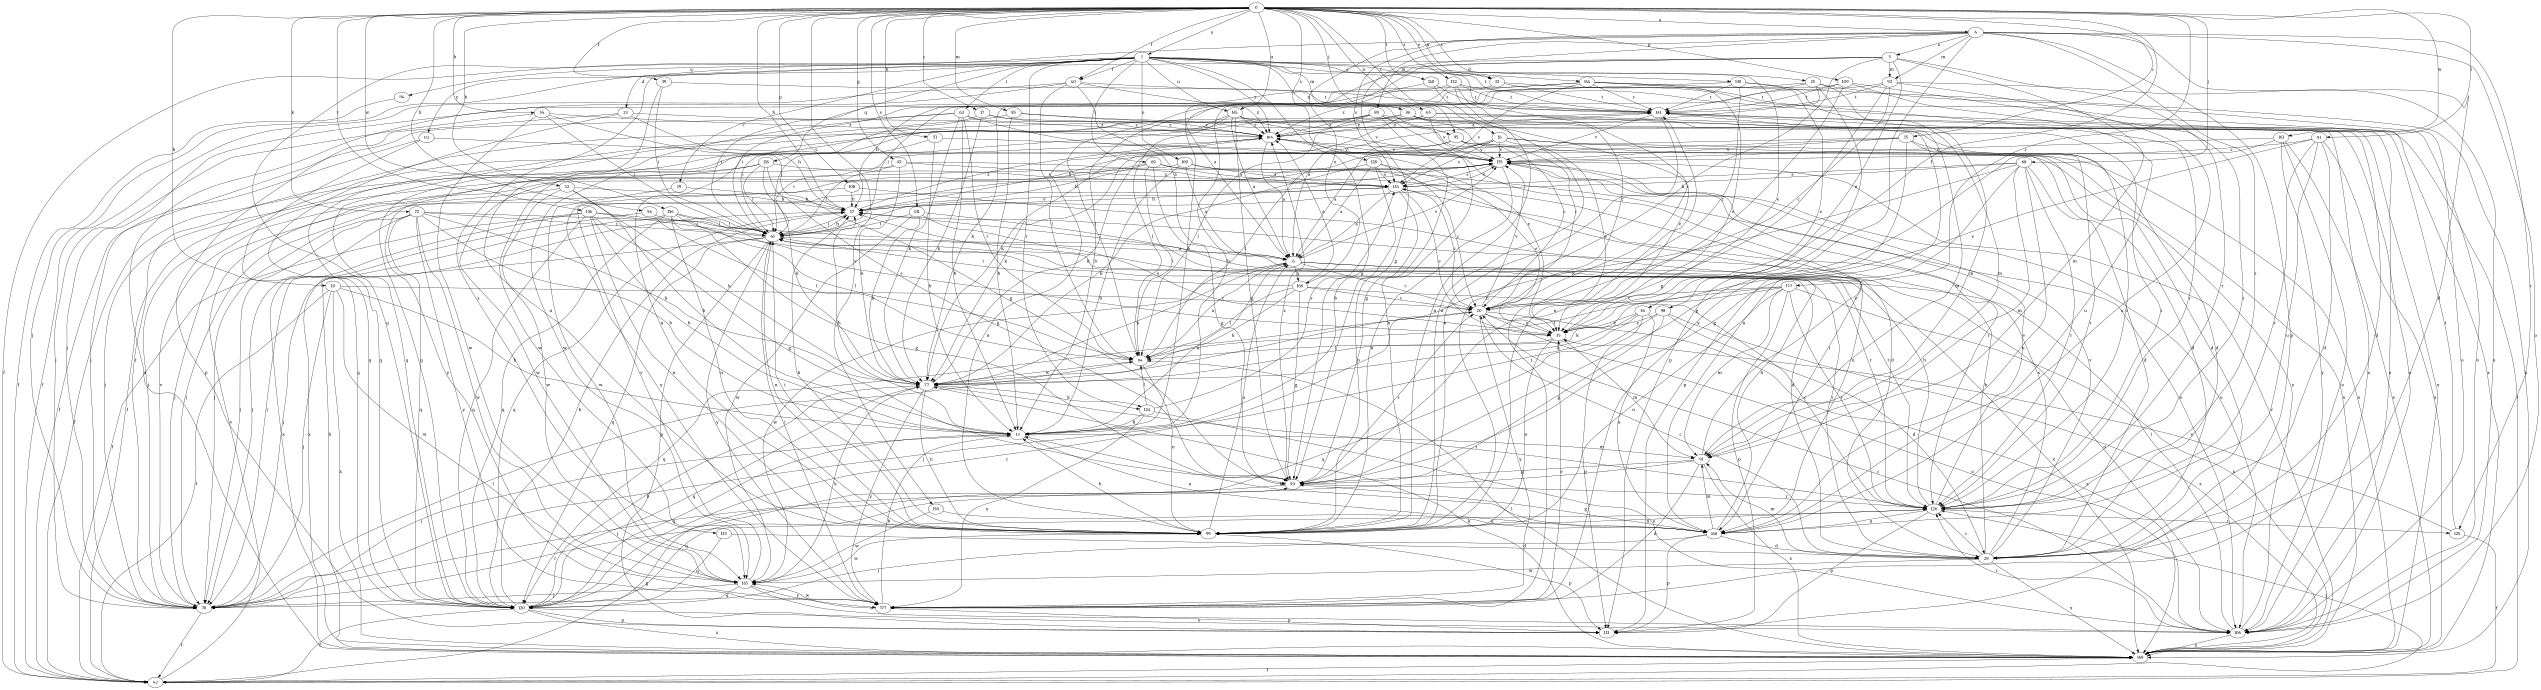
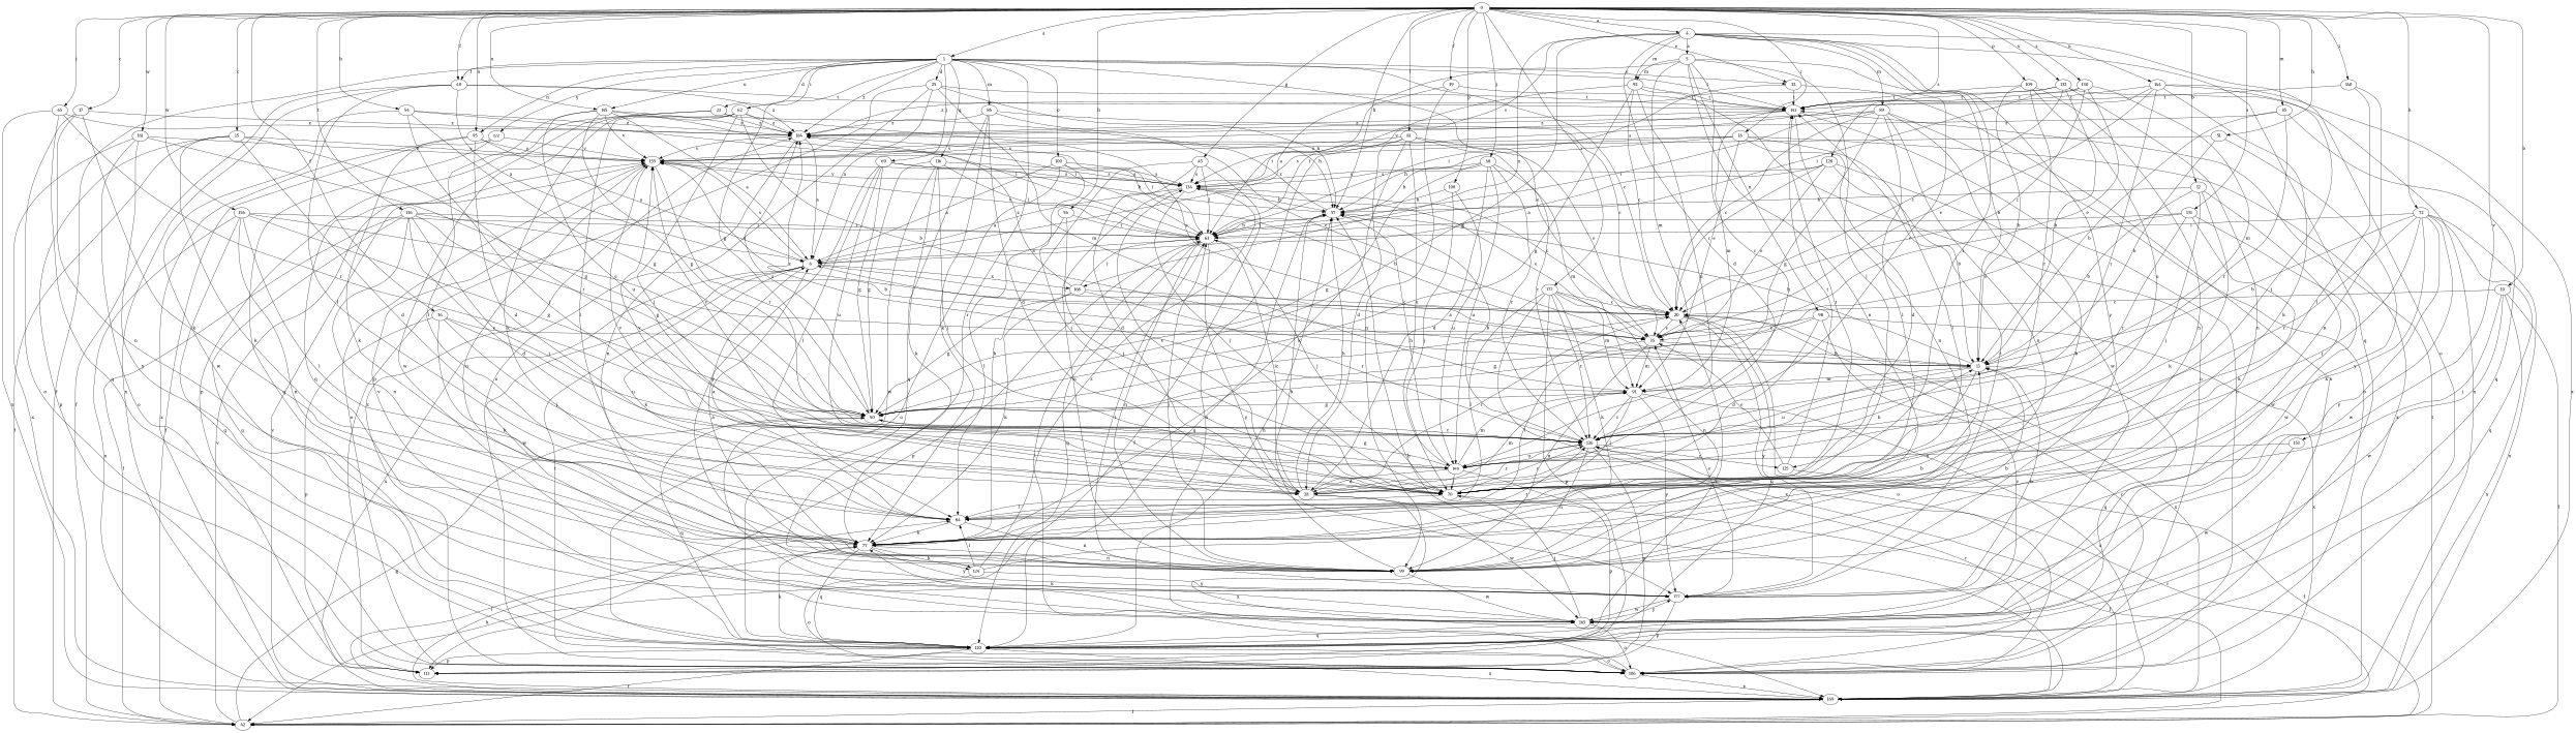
  strict digraph {
    fontname=Merriweather
    node [fontname=Merriweather]
    edge [fontname=Merriweather]
    0
    1
    4
    10
    12
    15
    16
    17
    32
    36
    39
    40
    45
    51
    54
    56
    57
    65
    68
    72
    81
    85
    95
    108
    109
    122
    128
    130
    131
    132
    136
    140
    144
    145
-   150
+   150 [label=153]
    156
    161
-   19
    20
    23
    25
    35
    42
    50
    62
    69
    86
    100
-   114
    116
    124
-   133
    141
    172
-   184 [label=104]
+   184
    134
    5
    28
    89
    n60 [label=92]
    106
    113
    120
    125
    126
    168
    177
    13
    70
    163
    169
    77
    155
    84
    99
    63
    148
    6
    91
    98
    0 -> 1 [label=a]
    0 -> 4 [label=a]
    0 -> 10 [label=b]
    0 -> 12 [label=b]
    0 -> 15 [label=c]
    0 -> 16 [label=c]
    0 -> 17 [label=c]
    0 -> 32 [label=e]
    0 -> 36 [label=f]
    0 -> 39 [label=f]
    0 -> 40 [label=f]
    0 -> 45 [label=g]
    0 -> 51 [label=h]
    0 -> 54 [label=h]
    0 -> 56 [label=h]
    0 -> 57 [label=h]
    0 -> 65 [label=j]
    0 -> 68 [label=j]
    0 -> 72 [label=k]
    0 -> 81 [label=l]
    0 -> 85 [label=m]
    0 -> 95 [label=n]
    0 -> 108 [label=p]
    0 -> 109 [label=p]
    0 -> 122 [label=r]
    0 -> 128 [label=s]
    0 -> 130 [label=s]
    0 -> 131 [label=s]
    0 -> 132 [label=s]
    0 -> 136 [label=t]
    0 -> 140 [label=t]
    0 -> 144 [label=u]
    0 -> 145 [label=u]
    0 -> 150 [label=v]
    0 -> 156 [label=w]
    0 -> 161 [label=w]
    1 -> 32 [label=e]
    1 -> 40 [label=f]
    1 -> 95 [label=n]
    1 -> 145 [label=u]
-   1 -> 19 [label=c]
    1 -> 20 [label=c]
    1 -> 23 [label=d]
    1 -> 25 [label=d]
    1 -> 35 [label=e]
    1 -> 42 [label=f]
    1 -> 50 [label=g]
    1 -> 62 [label=i]
    1 -> 69 [label=j]
    1 -> 86 [label=m]
    1 -> 100 [label=o]
-   1 -> 114 [label=q]
    1 -> 116 [label=q]
    1 -> 124 [label=r]
-   1 -> 133 [label=s]
    1 -> 141 [label=t]
    1 -> 172 [label=y]
    1 -> 184 [label=z]
    4 -> 50 [label=g]
    4 -> 134 [label=s]
    4 -> 5 [label=a]
    4 -> 28 [label=d]
    4 -> 89 [label=m]
    4 -> n60 [label=m]
    4 -> 106 [label=o]
-   4 -> 113 [label=p]
    4 -> 120 [label=q]
    4 -> 125 [label=r]
    4 -> 126 [label=r]
    4 -> 168 [label=x]
    4 -> 177 [label=y]
    10 -> 20 [label=c]
    10 -> 42 [label=f]
-   10 -> 13 [label=b]
+   35 -> 13 [label=b]
    10 -> 70 [label=j]
    10 -> 163 [label=w]
    10 -> 169 [label=x]
    12 -> 57 [label=h]
    12 -> 13 [label=b]
    12 -> 70 [label=j]
    12 -> 163 [label=w]
    12 -> 77 [label=k]
    15 -> 42 [label=f]
    15 -> 28 [label=d]
    15 -> 113 [label=p]
    15 -> 126 [label=r]
    15 -> 77 [label=k]
    15 -> 155 [label=v]
    16 -> 57 [label=h]
    16 -> 35 [label=e]
    16 -> 134 [label=s]
    16 -> 28 [label=d]
    16 -> 169 [label=x]
    16 -> 155 [label=v]
    16 -> 84 [label=l]
    17 -> 184 [label=z]
    17 -> 106 [label=o]
    17 -> 77 [label=k]
    17 -> 99 [label=n]
    32 -> 141 [label=t]
    32 -> 106 [label=o]
    32 -> 63 [label=i]
    36 -> 35 [label=e]
    36 -> 113 [label=p]
    36 -> 70 [label=j]
    36 -> 77 [label=k]
    36 -> 148 [label=u]
    39 -> 141 [label=t]
    39 -> 99 [label=n]
    39 -> 63 [label=i]
    40 -> 42 [label=f]
    40 -> 141 [label=t]
    40 -> 184 [label=z]
    40 -> 169 [label=x]
    40 -> 84 [label=l]
    40 -> 6 [label=a]
    45 -> 42 [label=f]
    45 -> 134 [label=s]
    45 -> 28 [label=d]
    45 -> 77 [label=k]
    45 -> 63 [label=i]
    51 -> 177 [label=y]
    51 -> 13 [label=b]
    51 -> 155 [label=v]
    54 -> 50 [label=g]
    54 -> 184 [label=z]
    54 -> 70 [label=j]
    54 -> 163 [label=w]
    54 -> 63 [label=i]
    56 -> 70 [label=j]
    56 -> 84 [label=l]
    56 -> 63 [label=i]
    57 -> 184 [label=z]
    57 -> 120 [label=q]
    57 -> 63 [label=i]
    65 -> 184 [label=z]
    65 -> 120 [label=q]
    65 -> 126 [label=r]
    65 -> 169 [label=x]
-   65 -> 155 [label=v]
    68 -> 57 [label=h]
    68 -> 50 [label=g]
    68 -> 134 [label=s]
    68 -> 28 [label=d]
    68 -> 126 [label=r]
-   68 -> 77 [label=k]
+   81 -> 77 [label=k]
    68 -> 148 [label=u]
    68 -> 91 [label=m]
    72 -> 120 [label=q]
    72 -> 126 [label=r]
    72 -> 177 [label=y]
    72 -> 13 [label=b]
    72 -> 70 [label=j]
    72 -> 163 [label=w]
    72 -> 169 [label=x]
    72 -> 77 [label=k]
    72 -> 63 [label=i]
    81 -> 35 [label=e]
    81 -> 28 [label=d]
    81 -> 126 [label=r]
    81 -> 169 [label=x]
    81 -> 155 [label=v]
    81 -> 148 [label=u]
    85 -> 184 [label=z]
    85 -> 120 [label=q]
    85 -> 126 [label=r]
    85 -> 13 [label=b]
    95 -> 28 [label=d]
    95 -> 169 [label=x]
    95 -> 77 [label=k]
    95 -> 155 [label=v]
    95 -> 6 [label=a]
    108 -> 57 [label=h]
    108 -> 70 [label=j]
    108 -> 148 [label=u]
    109 -> 141 [label=t]
    109 -> 126 [label=r]
    109 -> 13 [label=b]
    109 -> 99 [label=n]
    109 -> 148 [label=u]
    122 -> 20 [label=c]
    122 -> 113 [label=p]
    122 -> 126 [label=r]
    122 -> 169 [label=x]
    122 -> 77 [label=k]
    122 -> 84 [label=l]
    122 -> 99 [label=n]
    122 -> 91 [label=m]
    128 -> 20 [label=c]
    128 -> 35 [label=e]
    128 -> 134 [label=s]
    128 -> 13 [label=b]
    128 -> 77 [label=k]
    128 -> 6 [label=a]
    130 -> 20 [label=c]
    130 -> 35 [label=e]
    130 -> 141 [label=t]
    130 -> 63 [label=i]
    130 -> 91 [label=m]
    131 -> 35 [label=e]
    131 -> 126 [label=r]
    131 -> 163 [label=w]
    131 -> 77 [label=k]
    131 -> 63 [label=i]
    132 -> 20 [label=c]
    132 -> 141 [label=t]
    132 -> 184 [label=z]
    132 -> 13 [label=b]
    132 -> 169 [label=x]
    132 -> 99 [label=n]
    136 -> 42 [label=f]
    136 -> 50 [label=g]
    136 -> 28 [label=d]
    136 -> 120 [label=q]
    136 -> 13 [label=b]
    136 -> 70 [label=j]
    136 -> 99 [label=n]
    136 -> 63 [label=i]
    140 -> 141 [label=t]
    140 -> 84 [label=l]
    140 -> 99 [label=n]
    144 -> 35 [label=e]
    144 -> 141 [label=t]
    144 -> 134 [label=s]
    144 -> 126 [label=r]
    144 -> 70 [label=j]
    144 -> 169 [label=x]
    144 -> 77 [label=k]
    145 -> 50 [label=g]
    145 -> 184 [label=z]
    145 -> 155 [label=v]
    145 -> 84 [label=l]
    145 -> 63 [label=i]
    145 -> 148 [label=u]
    145 -> 6 [label=a]
    150 -> 163 [label=w]
    150 -> 148 [label=u]
    156 -> 35 [label=e]
    156 -> 50 [label=g]
    156 -> 120 [label=q]
    156 -> 169 [label=x]
    156 -> 84 [label=l]
    156 -> 99 [label=n]
    156 -> 63 [label=i]
    161 -> 50 [label=g]
    161 -> 106 [label=o]
    161 -> 177 [label=y]
    161 -> 169 [label=x]
    161 -> 155 [label=v]
-   19 -> 57 [label=h]
-   19 -> 163 [label=w]
    20 -> 35 [label=e]
    20 -> 106 [label=o]
    20 -> 120 [label=q]
    20 -> 177 [label=y]
    20 -> 169 [label=x]
    20 -> 155 [label=v]
    23 -> 57 [label=h]
    23 -> 184 [label=z]
    23 -> 113 [label=p]
    23 -> 120 [label=q]
    25 -> 57 [label=h]
    25 -> 141 [label=t]
    25 -> 106 [label=o]
    25 -> 113 [label=p]
    25 -> 6 [label=a]
    25 -> 91 [label=m]
    35 -> 84 [label=l]
    35 -> 99 [label=n]
    35 -> 91 [label=m]
    42 -> 50 [label=g]
    42 -> 141 [label=t]
    42 -> 126 [label=r]
    42 -> 155 [label=v]
    50 -> 20 [label=c]
    50 -> 184 [label=z]
    50 -> 120 [label=q]
    50 -> 126 [label=r]
    62 -> 35 [label=e]
    62 -> 184 [label=z]
    62 -> 13 [label=b]
    62 -> 70 [label=j]
    62 -> 163 [label=w]
    62 -> 77 [label=k]
    62 -> 84 [label=l]
    69 -> 57 [label=h]
    69 -> 50 [label=g]
    69 -> 134 [label=s]
    69 -> 177 [label=y]
    69 -> 84 [label=l]
-   69 -> 148 [label=i]
+   69 -> 148 [label=u]
    86 -> 20 [label=c]
    86 -> 35 [label=e]
    86 -> 184 [label=z]
    86 -> 28 [label=d]
    86 -> 120 [label=q]
    86 -> 77 [label=k]
    100 -> 134 [label=s]
    100 -> 106 [label=o]
    100 -> 13 [label=b]
    100 -> 70 [label=j]
    100 -> 6 [label=a]
-   114 -> 42 [label=f]
    116 -> 50 [label=g]
    116 -> 134 [label=s]
    116 -> 70 [label=j]
    116 -> 163 [label=w]
    116 -> 77 [label=k]
    116 -> 63 [label=i]
    124 -> 134 [label=s]
    124 -> 106 [label=o]
    124 -> 177 [label=y]
    124 -> 13 [label=b]
    124 -> 84 [label=l]
-   133 -> 28 [label=d]
-   133 -> 120 [label=q]
    141 -> 184 [label=z]
    141 -> 106 [label=o]
    141 -> 155 [label=v]
    141 -> 99 [label=n]
    141 -> 91 [label=m]
    172 -> 42 [label=f]
    172 -> 120 [label=q]
    172 -> 155 [label=v]
    184 -> 155 [label=v]
    184 -> 99 [label=n]
    184 -> 63 [label=i]
    184 -> 6 [label=a]
    134 -> 57 [label=h]
    134 -> 20 [label=c]
    134 -> 35 [label=e]
    134 -> 70 [label=j]
    134 -> 155 [label=v]
    134 -> 99 [label=n]
    134 -> 6 [label=a]
    5 -> n60 [label=m]
    5 -> 126 [label=r]
    5 -> 13 [label=b]
    5 -> 70 [label=j]
    5 -> 99 [label=n]
    5 -> 6 [label=a]
    5 -> 91 [label=m]
    5 -> 98 [label=n]
    28 -> 57 [label=h]
    28 -> 20 [label=c]
    28 -> 134 [label=s]
    28 -> 126 [label=r]
    28 -> 163 [label=w]
    28 -> 169 [label=x]
    28 -> 155 [label=v]
    28 -> 63 [label=i]
    28 -> 91 [label=m]
    89 -> 20 [label=c]
    89 -> 50 [label=g]
    89 -> 184 [label=z]
    89 -> 106 [label=o]
    89 -> 163 [label=w]
    89 -> 84 [label=l]
    89 -> 99 [label=n]
    89 -> 63 [label=i]
    n60 -> 20 [label=c]
    n60 -> 50 [label=g]
    n60 -> 141 [label=t]
    n60 -> 106 [label=o]
    n60 -> 63 [label=i]
    n60 -> 148 [label=u]
    106 -> 20 [label=c]
    106 -> 184 [label=z]
    106 -> 126 [label=r]
    106 -> 169 [label=x]
    106 -> 63 [label=i]
    120 -> 57 [label=h]
    120 -> 20 [label=c]
    120 -> 42 [label=f]
    120 -> 106 [label=o]
    120 -> 113 [label=p]
    120 -> 169 [label=x]
    120 -> 77 [label=k]
    125 -> 35 [label=e]
    125 -> 42 [label=f]
    125 -> 141 [label=t]
    126 -> 57 [label=h]
    126 -> 113 [label=p]
    126 -> 125 [label=r]
    126 -> 155 [label=v]
    126 -> 99 [label=n]
    126 -> 148 [label=u]
    168 -> 20 [label=c]
    168 -> 50 [label=g]
    168 -> 184 [label=z]
    168 -> 126 [label=r]
    168 -> 77 [label=k]
-   168 -> 84 [label=l]
    168 -> 63 [label=i]
    177 -> 35 [label=e]
    177 -> 141 [label=t]
    177 -> 113 [label=p]
    177 -> 13 [label=b]
    177 -> 163 [label=w]
    177 -> 63 [label=i]
    13 -> 57 [label=h]
    13 -> 120 [label=q]
    13 -> 70 [label=j]
    13 -> 148 [label=u]
    13 -> 6 [label=a]
    13 -> 91 [label=m]
    70 -> 42 [label=f]
    70 -> 141 [label=t]
    70 -> 126 [label=r]
    70 -> 155 [label=v]
    70 -> 84 [label=l]
    163 -> 106 [label=o]
    163 -> 120 [label=q]
    163 -> 177 [label=y]
    163 -> 70 [label=j]
    163 -> 77 [label=k]
    163 -> 155 [label=v]
    169 -> 57 [label=h]
    169 -> 42 [label=f]
    169 -> 77 [label=k]
    169 -> 155 [label=v]
    169 -> 84 [label=l]
    77 -> 124 [label=k]
    77 -> 120 [label=q]
    77 -> 126 [label=r]
    77 -> 177 [label=y]
    77 -> 99 [label=n]
    155 -> 134 [label=s]
    155 -> 106 [label=o]
    155 -> 126 [label=r]
    155 -> 99 [label=n]
    84 -> 77 [label=k]
    84 -> 99 [label=n]
    84 -> 6 [label=a]
    99 -> 57 [label=h]
-   99 -> 113 [label=p]
    99 -> 13 [label=b]
    99 -> 163 [label=w]
    99 -> 63 [label=i]
    99 -> 6 [label=a]
    63 -> 57 [label=h]
    63 -> 113 [label=p]
    63 -> 120 [label=q]
    63 -> 177 [label=y]
    63 -> 70 [label=j]
    63 -> 155 [label=v]
    63 -> 99 [label=n]
    63 -> 6 [label=a]
    148 -> 57 [label=h]
    148 -> 50 [label=g]
    148 -> 28 [label=d]
    148 -> 113 [label=p]
    148 -> 13 [label=b]
    148 -> 70 [label=j]
    148 -> 91 [label=m]
    6 -> 20 [label=c]
-   6 -> 106 [label=o]
+   6 -> 106 [label=t]
    6 -> 168 [label=x]
    6 -> 163 [label=w]
    6 -> 169 [label=x]
    6 -> 77 [label=k]
    6 -> 155 [label=v]
    91 -> 50 [label=g]
    91 -> 184 [label=z]
-   91 -> 177 [label=d]
+   91 -> 126 [label=r]
+   91 -> 177 [label=y]
    91 -> 70 [label=j]
    91 -> 169 [label=x]
    98 -> 35 [label=e]
    98 -> 50 [label=g]
    98 -> 28 [label=d]
-   98 -> 120 [label=q]
+   98 -> 120 [label=v]
    98 -> 169 [label=x]
  }
